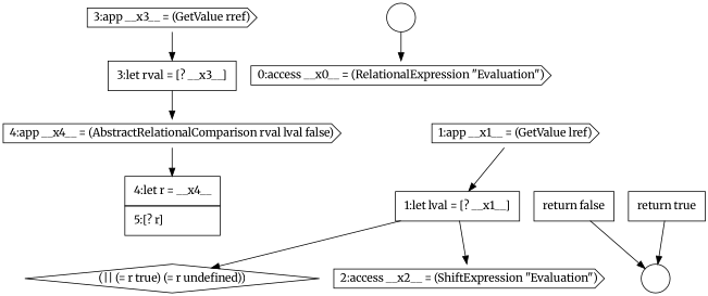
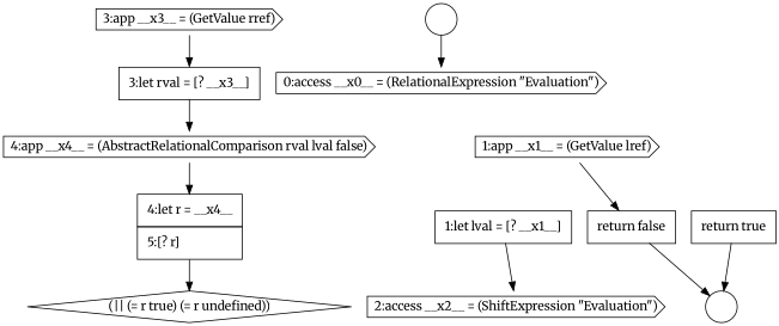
  digraph {
    fontname=Merriweather
    node [color=black fillcolor=white fontname=Merriweather shape=none style=filled]
    edge [color=black fontname=Merriweather]
    n1 [label=<<font color="black">     <table border="0" cellborder="1" cellspacing="0" cellpadding="10">       <tr><td align="left">3:let rval = [? __x3__]</td></tr>     </table>   </font>> margin=0]
    n2 [label=<<font color="black">4:app __x4__ = (AbstractRelationalComparison rval lval false)</font>> shape=cds]
    n3 [label=<<font color="black">     <table border="0" cellborder="1" cellspacing="0" cellpadding="10">       <tr><td align="left">4:let r = __x4__</td></tr>       <tr><td align="left">5:[? r]</td></tr>     </table>   </font>> margin=0]
    n4 [label=" " shape=circle]
    n5 [label=<<font color="black">0:access __x0__ = (RelationalExpression &quot;Evaluation&quot;)</font>> shape=cds]
    n6 [label=<<font color="black">2:access __x2__ = (ShiftExpression &quot;Evaluation&quot;)</font>> shape=cds]
    n7 [label=<<font color="black">     <table border="0" cellborder="1" cellspacing="0" cellpadding="10">       <tr><td align="left">return true</td></tr>     </table>   </font>> margin=0]
    n8 [label=" " shape=circle]
    n9 [label=<<font color="black">1:app __x1__ = (GetValue lref)</font>> shape=cds]
    n10 [label=<<font color="black">     <table border="0" cellborder="1" cellspacing="0" cellpadding="10">       <tr><td align="left">1:let lval = [? __x1__]</td></tr>     </table>   </font>> margin=0]
    n11 [label=<<font color="black">     <table border="0" cellborder="1" cellspacing="0" cellpadding="10">       <tr><td align="left">return false</td></tr>     </table>   </font>> margin=0]
    n12 [label=<<font color="black">3:app __x3__ = (GetValue rref)</font>> shape=cds]
    n13 [label=<<font color="black">(|| (= r true) (= r undefined))</font>> shape=diamond]
    n1 -> n2
    n2 -> n3
-   n10 -> n13
+   n3 -> n13
    n4 -> n5
    n7 -> n8
-   n9 -> n10
+   n9 -> n11
    n10 -> n6
    n11 -> n8
    n12 -> n1
  }
